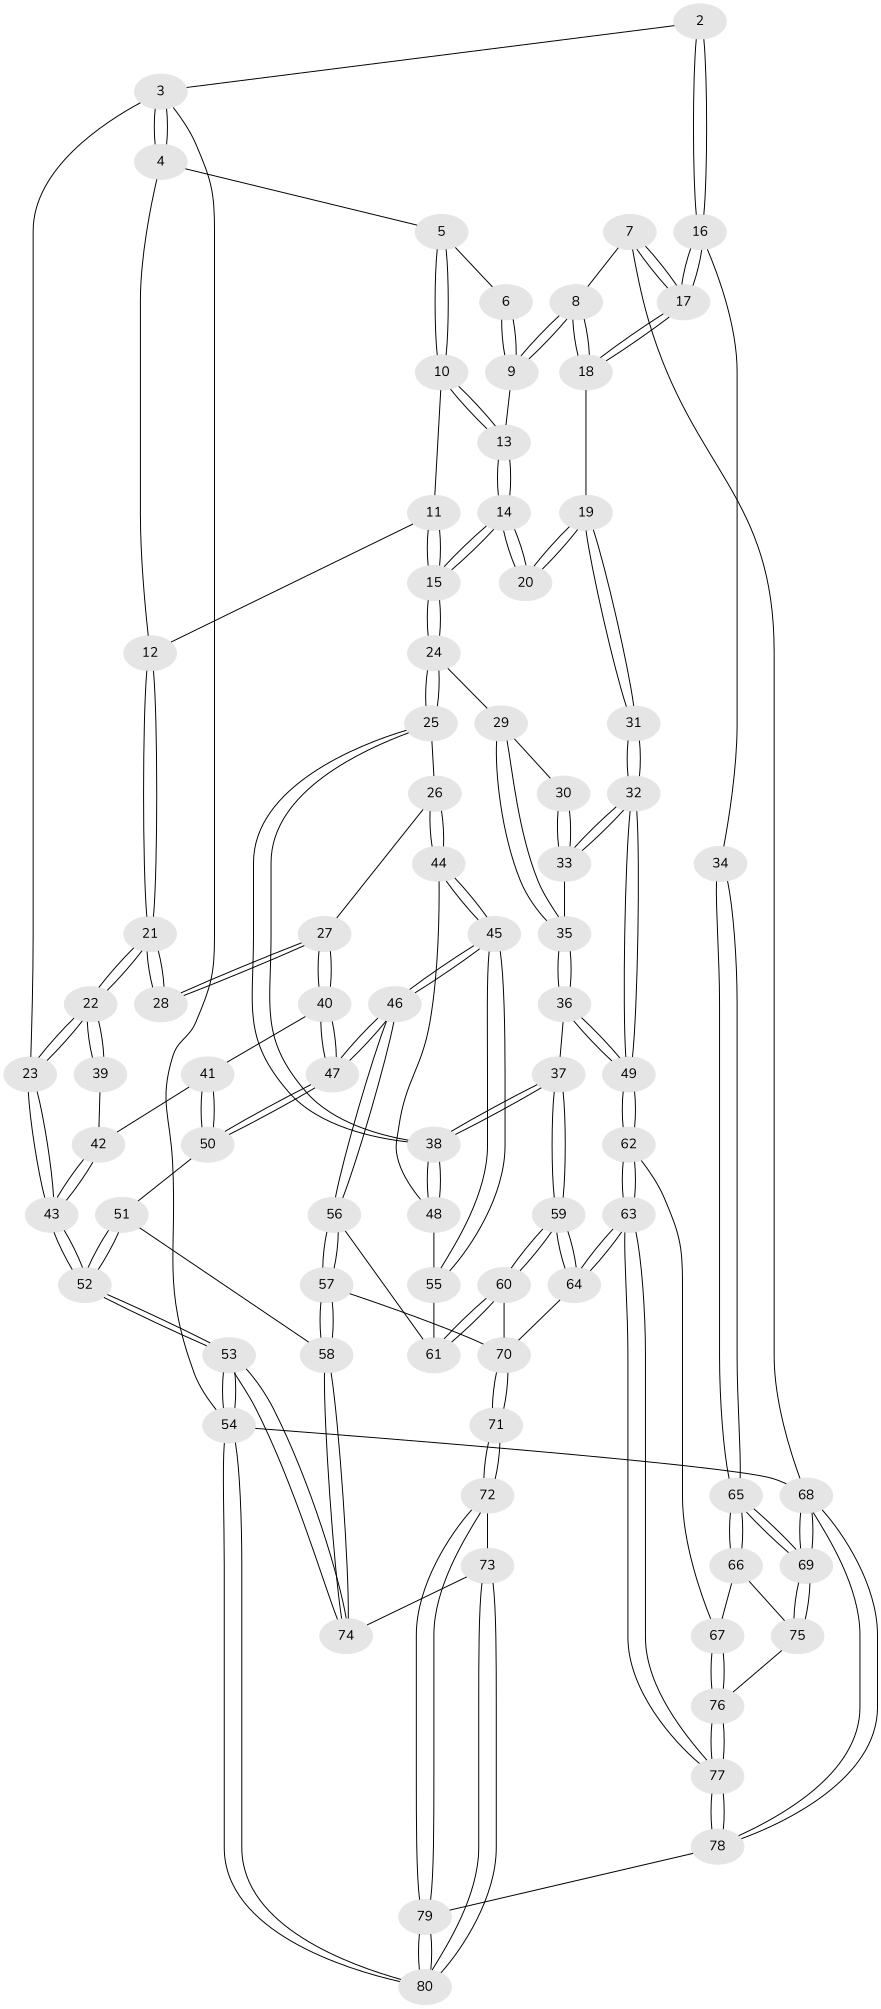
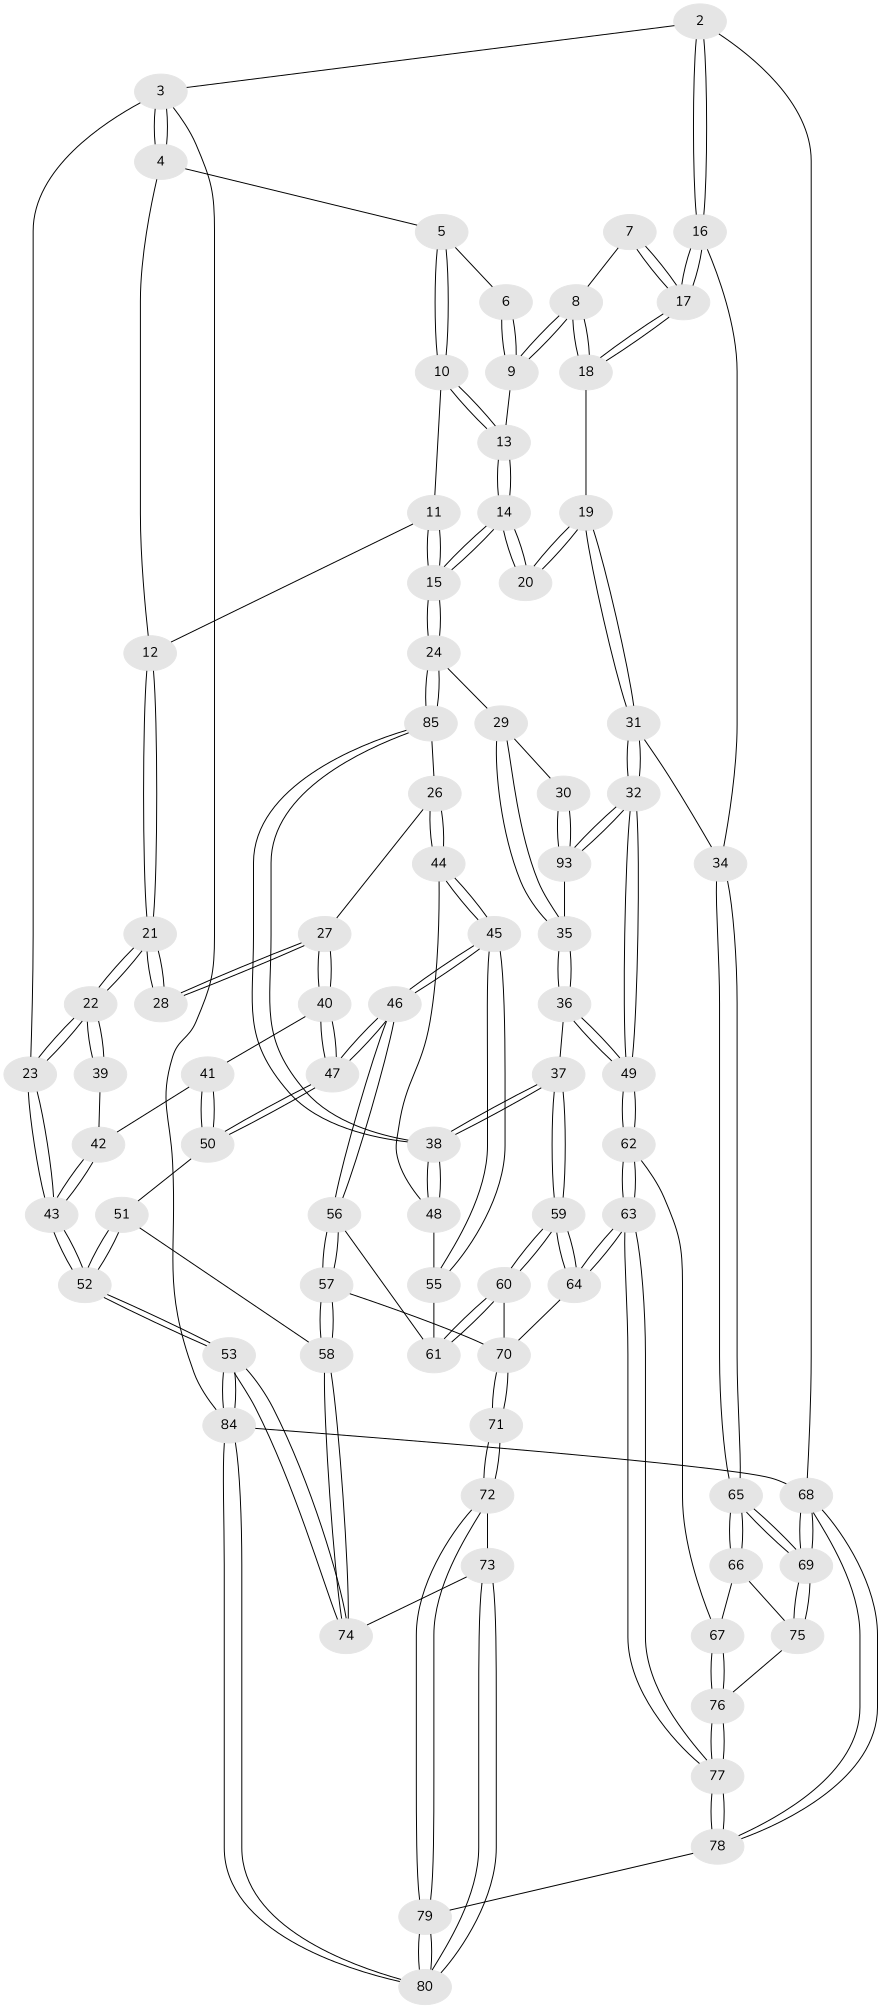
  graph {
    fontname=Nunito
    node [color=gray90 fontname=Nunito style=filled]
    edge [fontname=Nunito]
    2
    3
    16
    68
    7
    8
    17
    4
    23
-   54
+   54 [label=84]
    34
    69
    78
    5
    12
    43
    80
    6
    10
    21
    9
    13
    11
    18
    19
    14
    15
    24
    22
    28
    20
-   25
+   25 [label=85]
    29
    65
    31
    32
    39
    42
    52
    26
    38
    30
    35
    27
    44
    48
    40
    45
    41
    47
-   33
+   33 [label=93]
    36
    49
    62
    66
    37
    59
    60
    64
    55
    50
    51
    53
    46
    56
    61
    57
    63
    67
    58
    74
    70
    71
    77
    76
    72
    75
    79
    73
    2 -- 3
    2 -- 16
    2 -- 16
-   7 -- 68
+   2 -- 68
    3 -- 4
    3 -- 4
    3 -- 23
    3 -- 54
    16 -- 17
    16 -- 17
    16 -- 34
    68 -- 69
    68 -- 69
    68 -- 78
    68 -- 78
    7 -- 8
    7 -- 17
    7 -- 17
    8 -- 9
    8 -- 9
    8 -- 18
    8 -- 18
    17 -- 18
    17 -- 18
    4 -- 5
    4 -- 12
    23 -- 43
    23 -- 43
    54 -- 68
    54 -- 80
    54 -- 80
    34 -- 65
    34 -- 65
    69 -- 75
    69 -- 75
    78 -- 79
    5 -- 6
    5 -- 10
    5 -- 10
    12 -- 21
    12 -- 21
    43 -- 52
    43 -- 52
    6 -- 9
    6 -- 9
    10 -- 13
    10 -- 13
    10 -- 11
    21 -- 22
    21 -- 22
    21 -- 28
    21 -- 28
    9 -- 13
    13 -- 14
    13 -- 14
    11 -- 12
    11 -- 15
    11 -- 15
    18 -- 19
    19 -- 20
    19 -- 20
    19 -- 31
    19 -- 31
    14 -- 15
    14 -- 15
    14 -- 20
    14 -- 20
    15 -- 24
    15 -- 24
    24 -- 25
    24 -- 25
    24 -- 29
    22 -- 23
    22 -- 23
    22 -- 39
    22 -- 39
    25 -- 26
    25 -- 38
    25 -- 38
    29 -- 30
    29 -- 35
    29 -- 35
    65 -- 69
    65 -- 69
    65 -- 66
    65 -- 66
+   31 -- 34
    31 -- 32
    31 -- 32
    32 -- 33
    32 -- 33
    32 -- 49
    32 -- 49
    39 -- 42
    42 -- 43
    42 -- 43
    52 -- 53
    52 -- 53
    26 -- 27
    26 -- 44
    26 -- 44
    38 -- 48
    38 -- 48
    30 -- 33
    30 -- 33
    35 -- 36
    35 -- 36
    27 -- 28
    27 -- 28
    27 -- 40
    27 -- 40
    44 -- 48
    44 -- 45
    44 -- 45
    48 -- 55
    40 -- 41
    40 -- 47
    40 -- 47
    45 -- 55
    45 -- 55
    45 -- 46
    45 -- 46
    41 -- 42
    41 -- 50
    41 -- 50
    47 -- 50
    47 -- 50
    33 -- 35
    36 -- 49
    36 -- 49
    36 -- 37
    49 -- 62
    49 -- 62
    62 -- 63
    62 -- 63
    62 -- 67
    66 -- 67
    66 -- 75
    37 -- 38
    37 -- 38
    37 -- 59
    37 -- 59
    59 -- 60
    59 -- 60
    59 -- 64
    59 -- 64
    60 -- 61
    60 -- 61
    60 -- 70
    64 -- 70
    55 -- 61
    50 -- 51
    51 -- 52
    51 -- 52
    51 -- 58
    53 -- 54
    53 -- 54
    53 -- 74
    53 -- 74
    46 -- 47
    46 -- 47
    46 -- 56
    46 -- 56
    56 -- 61
    56 -- 57
    56 -- 57
    57 -- 58
    57 -- 58
    57 -- 70
    63 -- 64
    63 -- 64
    63 -- 77
    63 -- 77
    67 -- 76
    67 -- 76
    58 -- 74
    58 -- 74
    70 -- 71
    70 -- 71
    71 -- 72
    71 -- 72
    77 -- 78
    77 -- 78
    76 -- 77
    76 -- 77
    72 -- 79
    72 -- 79
    72 -- 73
    75 -- 76
    79 -- 80
    79 -- 80
    73 -- 80
    73 -- 80
    73 -- 74
  }
